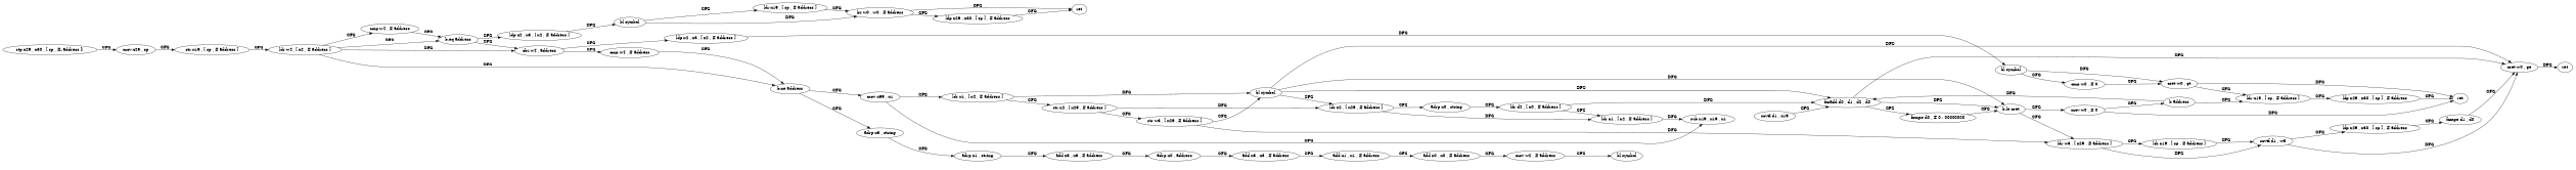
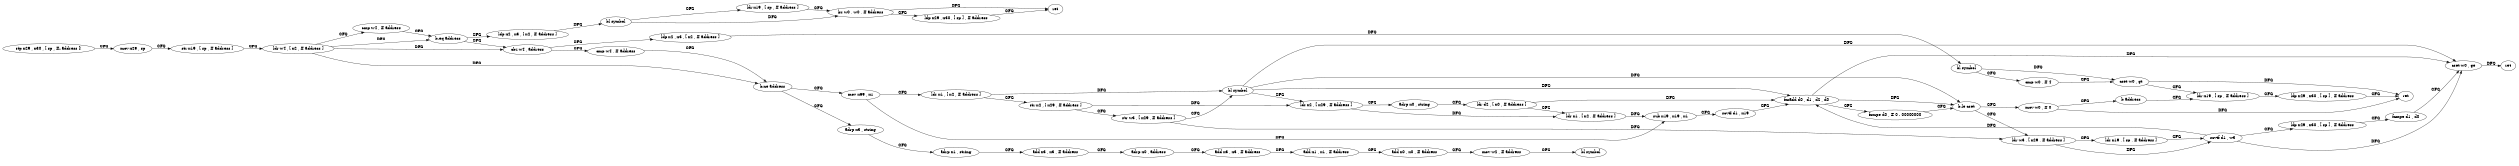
  digraph {
    rankdir=LR
    n1 [label="stp x29 , x30 , [ sp , #- address ]!"]
    n2 [label="mov x29 , sp"]
    n3 [label="str x19 , [ sp , # address ]"]
    n4 [label="ldr w4 , [ x2 , # address ]"]
    n5 [label="cmp w4 , # address"]
    n6 [label="b.eq address"]
    n7 [label="cbz w4 , address"]
    n8 [label="b.ne address"]
    n9 [label="ldp x2 , x3 , [ x2 , # address ]"]
    n10 [label="ldp x2 , x3 , [ x2 , # address ]"]
    n11 [label="cmp w4 , # address"]
    n12 [label="adrp x3 , string"]
    n13 [label="mov x69 , x1"]
    n14 [label="bl symbol"]
    n15 [label="ldr x19 , [ sp , # address ]"]
    n16 [label="lsr w0 , w0 , # address"]
    n17 [label="bl symbol"]
    n18 [label="ldp x29 , x30 , [ sp ] , # address"]
    n19 [label=ret]
-   n20 [label="cmp w0 , # 0"]
+   n20 [label="cmp w0 , # 4"]
    n21 [label="cset w0 , gt"]
    n22 [label="ldr x19 , [ sp , # address ]"]
    n23 [label=ret]
    n24 [label="ldp x29 , x30 , [ sp ] , # address"]
    n25 [label="adrp x1 , string"]
    n26 [label="ldr x1 , [ x2 , # address ]"]
    n27 [label="sub x19 , x19 , x1"]
    n28 [label="add x3 , x3 , # address"]
    n29 [label="str x2 , [ x29 , # address ]"]
    n30 [label="bl symbol"]
    n31 [label="scvtf d1 , x19"]
    n32 [label="adrp x0 , address"]
    n33 [label="add x3 , x3 , # address"]
    n34 [label="add x1 , x1 , # address"]
    n35 [label="add x0 , x0 , # address"]
    n36 [label="mov w2 , # address"]
    n37 [label="bl symbol"]
    n38 [label="str w3 , [ x29 , # address ]"]
    n39 [label="ldr x2 , [ x29 , # address ]"]
    n40 [label="fmadd d0 , d1 , d2 , d0"]
    n41 [label="b.le cset"]
    n42 [label="cset w0 , ge"]
    n43 [label="ldr w3 , [ x29 , # address ]"]
    n44 [label="adrp x0 , string"]
    n45 [label="ldr x1 , [ x2 , # address ]"]
    n46 [label="ldr x19 , [ sp , # address ]"]
    n47 [label="scvtf d1 , w3"]
    n48 [label="fcmpe d0 , # 0 . 00000000"]
    n49 [label="mov w0 , # 0"]
    n50 [label=ret]
    n51 [label="ldr d2 , [ x0 , # address ]"]
    n52 [label="b address"]
    n53 [label="ldp x29 , x30 , [ sp ] , # address"]
    n54 [label="fcmpe d1 , d0"]
    n1 -> n2 [label=CFG]
    n2 -> n3 [label=CFG]
    n3 -> n4 [label=CFG]
    n4 -> n5 [label=CFG]
    n4 -> n6 [label=DFG]
    n4 -> n7 [label=DFG]
    n4 -> n8 [label=DFG]
    n5 -> n6 [label=CFG]
    n6 -> n7 [label=CFG]
    n6 -> n9 [label=CFG]
    n7 -> n10 [label=CFG]
    n7 -> n11 [label=CFG]
    n8 -> n12 [label=CFG]
    n8 -> n13 [label=CFG]
    n9 -> n14 [label=DFG]
    n10 -> n17 [label=DFG]
    n11 -> n8 [label=CFG]
    n12 -> n25 [label=CFG]
    n13 -> n26 [label=CFG]
    n13 -> n27 [label=DFG]
    n14 -> n15 [label=CFG]
    n14 -> n16 [label=DFG]
    n15 -> n16 [label=CFG]
    n16 -> n18 [label=CFG]
    n16 -> n19 [label=DFG]
    n17 -> n20 [label=CFG]
    n17 -> n21 [label=DFG]
    n18 -> n19 [label=CFG]
    n20 -> n21 [label=CFG]
    n21 -> n22 [label=CFG]
    n21 -> n23 [label=DFG]
    n22 -> n24 [label=CFG]
    n24 -> n23 [label=CFG]
    n25 -> n28 [label=CFG]
    n26 -> n29 [label=CFG]
    n26 -> n30 [label=DFG]
+   n27 -> n31 [label=CFG]
    n28 -> n32 [label=CFG]
    n29 -> n38 [label=CFG]
    n29 -> n39 [label=DFG]
    n30 -> n39 [label=CFG]
    n30 -> n40 [label=DFG]
    n30 -> n41 [label=DFG]
    n30 -> n42 [label=DFG]
    n31 -> n40 [label=CFG]
    n32 -> n33 [label=CFG]
    n33 -> n34 [label=CFG]
    n34 -> n35 [label=CFG]
    n35 -> n36 [label=CFG]
    n36 -> n37 [label=CFG]
    n38 -> n30 [label=CFG]
    n38 -> n43 [label=DFG]
    n39 -> n44 [label=CFG]
    n39 -> n45 [label=DFG]
    n40 -> n41 [label=DFG]
    n40 -> n42 [label=DFG]
    n40 -> n48 [label=CFG]
    n41 -> n43 [label=CFG]
    n41 -> n49 [label=CFG]
    n42 -> n50 [label=DFG]
    n43 -> n46 [label=CFG]
    n43 -> n47 [label=DFG]
    n44 -> n51 [label=CFG]
    n45 -> n27 [label=DFG]
    n46 -> n47 [label=CFG]
-   n52 -> n40 [label=DFG]
+   n47 -> n40 [label=DFG]
    n47 -> n42 [label=DFG]
    n47 -> n53 [label=CFG]
    n48 -> n41 [label=CFG]
    n49 -> n23 [label=DFG]
    n49 -> n52 [label=CFG]
    n51 -> n40 [label=DFG]
    n51 -> n45 [label=CFG]
    n52 -> n22 [label=CFG]
    n53 -> n54 [label=CFG]
    n54 -> n42 [label=CFG]
  }
